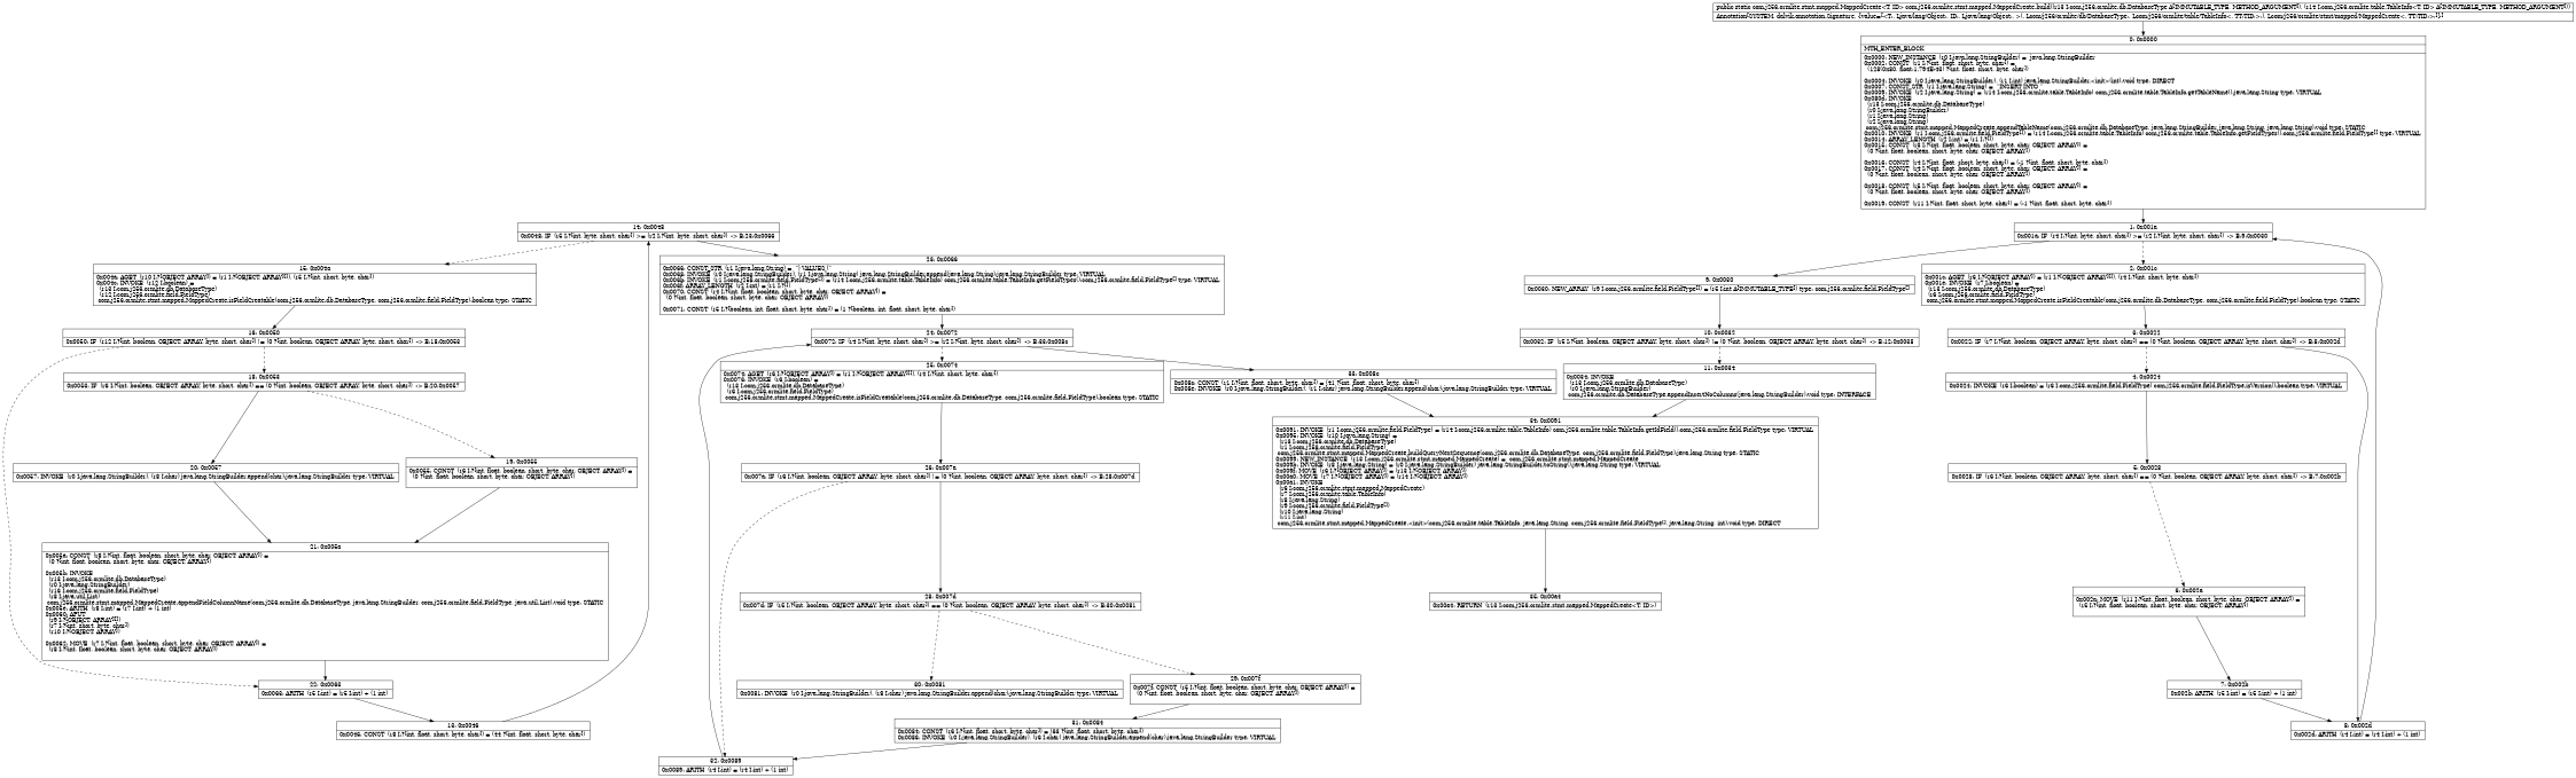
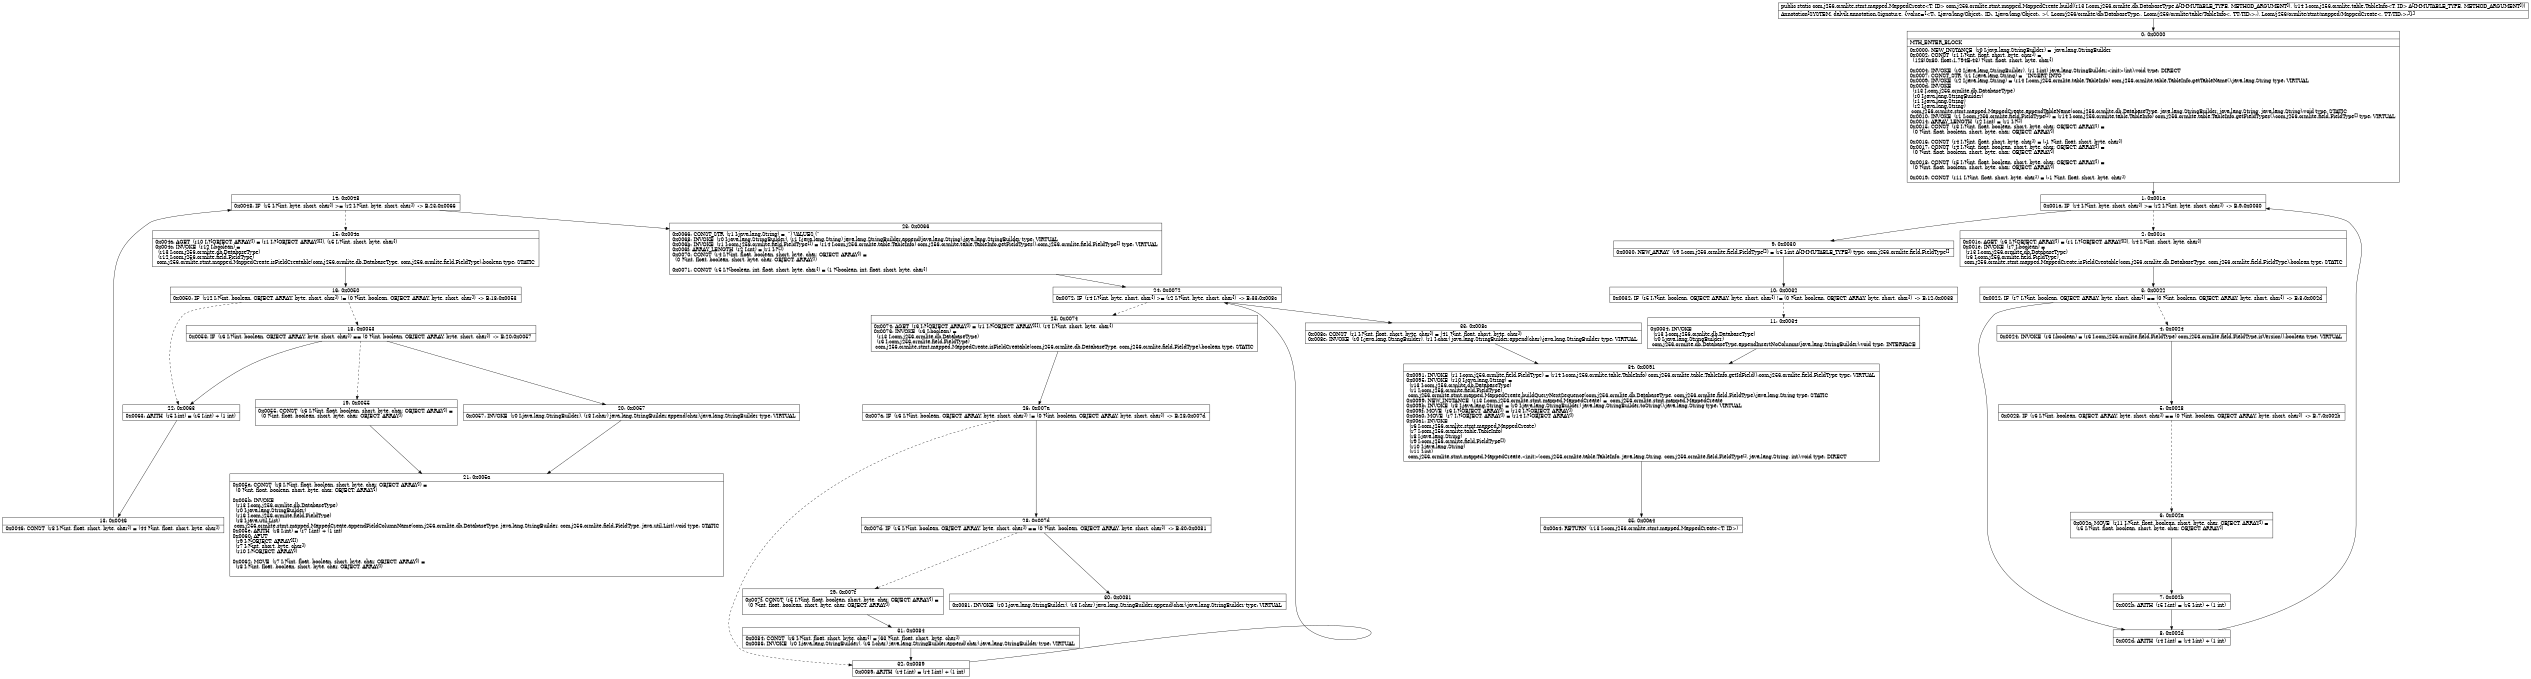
  digraph {
    node [shape=record]
-   n1 [label="{0\:\ 0x0000|MTH_ENTER_BLOCK\l|0x0000: NEW_INSTANCE  (r0 I:java.lang.StringBuilder) =  java.lang.StringBuilder \l0x0002: CONST  (r1 I:?[int, float, short, byte, char]) = \l  (128(0x80, float:1.794E\-43) ?[int, float, short, byte, char])\l \l0x0004: INVOKE  (r0 I:java.lang.StringBuilder), (r1 I:int) java.lang.StringBuilder.\<init\>(int):void type: DIRECT \l0x0007: CONST_STR  (r1 I:java.lang.String) =  \"INSERT INTO \" \l0x0009: INVOKE  (r2 I:java.lang.String) = (r14 I:com.j256.ormlite.table.TableInfo) com.j256.ormlite.table.TableInfo.getTableName():java.lang.String type: VIRTUAL \l0x080d: INVOKE  \l  (r13 I:com.j256.ormlite.db.DatabaseType)\l  (r0 I:java.lang.StringBuilder)\l  (r1 I:java.lang.String)\l  (r2 I:java.lang.String)\l com.j256.ormlite.stmt.mapped.MappedCreate.appendTableName(com.j256.ormlite.db.DatabaseType, java.lang.StringBuilder, java.lang.String, java.lang.String):void type: STATIC \l0x0010: INVOKE  (r1 I:com.j256.ormlite.field.FieldType[]) = (r14 I:com.j256.ormlite.table.TableInfo) com.j256.ormlite.table.TableInfo.getFieldTypes():com.j256.ormlite.field.FieldType[] type: VIRTUAL \l0x0014: ARRAY_LENGTH  (r2 I:int) = (r1 I:?[]) \l0x0015: CONST  (r3 I:?[int, float, boolean, short, byte, char, OBJECT, ARRAY]) = \l  (0 ?[int, float, boolean, short, byte, char, OBJECT, ARRAY])\l \l0x0016: CONST  (r4 I:?[int, float, short, byte, char]) = (\-1 ?[int, float, short, byte, char]) \l0x0017: CONST  (r4 I:?[int, float, boolean, short, byte, char, OBJECT, ARRAY]) = \l  (0 ?[int, float, boolean, short, byte, char, OBJECT, ARRAY])\l \l0x0018: CONST  (r5 I:?[int, float, boolean, short, byte, char, OBJECT, ARRAY]) = \l  (0 ?[int, float, boolean, short, byte, char, OBJECT, ARRAY])\l \l0x0019: CONST  (r11 I:?[int, float, short, byte, char]) = (\-1 ?[int, float, short, byte, char]) \l}"]
+   n1 [label="{0\:\ 0x0000|MTH_ENTER_BLOCK\l|0x0000: NEW_INSTANCE  (r0 I:java.lang.StringBuilder) =  java.lang.StringBuilder \l0x0002: CONST  (r1 I:?[int, float, short, byte, char]) = \l  (128(0x80, float:1.794E\-43) ?[int, float, short, byte, char])\l \l0x0004: INVOKE  (r0 I:java.lang.StringBuilder), (r1 I:int) java.lang.StringBuilder.\<init\>(int):void type: DIRECT \l0x0007: CONST_STR  (r1 I:java.lang.String) =  \"INSERT INTO \" \l0x0009: INVOKE  (r2 I:java.lang.String) = (r14 I:com.j256.ormlite.table.TableInfo) com.j256.ormlite.table.TableInfo.getTableName():java.lang.String type: VIRTUAL \l0x000d: INVOKE  \l  (r13 I:com.j256.ormlite.db.DatabaseType)\l  (r0 I:java.lang.StringBuilder)\l  (r1 I:java.lang.String)\l  (r2 I:java.lang.String)\l com.j256.ormlite.stmt.mapped.MappedCreate.appendTableName(com.j256.ormlite.db.DatabaseType, java.lang.StringBuilder, java.lang.String, java.lang.String):void type: STATIC \l0x0010: INVOKE  (r1 I:com.j256.ormlite.field.FieldType[]) = (r14 I:com.j256.ormlite.table.TableInfo) com.j256.ormlite.table.TableInfo.getFieldTypes():com.j256.ormlite.field.FieldType[] type: VIRTUAL \l0x0014: ARRAY_LENGTH  (r2 I:int) = (r1 I:?[]) \l0x0015: CONST  (r3 I:?[int, float, boolean, short, byte, char, OBJECT, ARRAY]) = \l  (0 ?[int, float, boolean, short, byte, char, OBJECT, ARRAY])\l \l0x0016: CONST  (r4 I:?[int, float, short, byte, char]) = (\-1 ?[int, float, short, byte, char]) \l0x0017: CONST  (r4 I:?[int, float, boolean, short, byte, char, OBJECT, ARRAY]) = \l  (0 ?[int, float, boolean, short, byte, char, OBJECT, ARRAY])\l \l0x0018: CONST  (r5 I:?[int, float, boolean, short, byte, char, OBJECT, ARRAY]) = \l  (0 ?[int, float, boolean, short, byte, char, OBJECT, ARRAY])\l \l0x0019: CONST  (r11 I:?[int, float, short, byte, char]) = (\-1 ?[int, float, short, byte, char]) \l}"]
    n2 [label="{1\:\ 0x001a|0x001a: IF  (r4 I:?[int, byte, short, char]) \>= (r2 I:?[int, byte, short, char])  \-\> B:9:0x0030 \l}"]
    n3 [label="{2\:\ 0x001c|0x001c: AGET  (r6 I:?[OBJECT, ARRAY]) = (r1 I:?[OBJECT, ARRAY][]), (r4 I:?[int, short, byte, char]) \l0x001e: INVOKE  (r7 I:boolean) = \l  (r13 I:com.j256.ormlite.db.DatabaseType)\l  (r6 I:com.j256.ormlite.field.FieldType)\l com.j256.ormlite.stmt.mapped.MappedCreate.isFieldCreatable(com.j256.ormlite.db.DatabaseType, com.j256.ormlite.field.FieldType):boolean type: STATIC \l}"]
    n4 [label="{9\:\ 0x0030|0x0030: NEW_ARRAY  (r9 I:com.j256.ormlite.field.FieldType[]) = (r5 I:int A[IMMUTABLE_TYPE]) type: com.j256.ormlite.field.FieldType[] \l}"]
    n5 [label="{3\:\ 0x0022|0x0022: IF  (r7 I:?[int, boolean, OBJECT, ARRAY, byte, short, char]) == (0 ?[int, boolean, OBJECT, ARRAY, byte, short, char])  \-\> B:8:0x002d \l}"]
    n6 [label="{10\:\ 0x0032|0x0032: IF  (r5 I:?[int, boolean, OBJECT, ARRAY, byte, short, char]) != (0 ?[int, boolean, OBJECT, ARRAY, byte, short, char])  \-\> B:12:0x0038 \l}"]
    n7 [label="{4\:\ 0x0024|0x0024: INVOKE  (r6 I:boolean) = (r6 I:com.j256.ormlite.field.FieldType) com.j256.ormlite.field.FieldType.isVersion():boolean type: VIRTUAL \l}"]
    n8 [label="{8\:\ 0x002d|0x002d: ARITH  (r4 I:int) = (r4 I:int) + (1 int) \l}"]
    n9 [label="{5\:\ 0x0028|0x0028: IF  (r6 I:?[int, boolean, OBJECT, ARRAY, byte, short, char]) == (0 ?[int, boolean, OBJECT, ARRAY, byte, short, char])  \-\> B:7:0x002b \l}"]
    n10 [label="{6\:\ 0x002a|0x002a: MOVE  (r11 I:?[int, float, boolean, short, byte, char, OBJECT, ARRAY]) = \l  (r5 I:?[int, float, boolean, short, byte, char, OBJECT, ARRAY])\l \l}"]
    n11 [label="{7\:\ 0x002b|0x002b: ARITH  (r5 I:int) = (r5 I:int) + (1 int) \l}"]
    n12 [label="{11\:\ 0x0034|0x0034: INVOKE  \l  (r13 I:com.j256.ormlite.db.DatabaseType)\l  (r0 I:java.lang.StringBuilder)\l com.j256.ormlite.db.DatabaseType.appendInsertNoColumns(java.lang.StringBuilder):void type: INTERFACE \l}"]
    n13 [label="{34\:\ 0x0091|0x0091: INVOKE  (r1 I:com.j256.ormlite.field.FieldType) = (r14 I:com.j256.ormlite.table.TableInfo) com.j256.ormlite.table.TableInfo.getIdField():com.j256.ormlite.field.FieldType type: VIRTUAL \l0x0095: INVOKE  (r10 I:java.lang.String) = \l  (r13 I:com.j256.ormlite.db.DatabaseType)\l  (r1 I:com.j256.ormlite.field.FieldType)\l com.j256.ormlite.stmt.mapped.MappedCreate.buildQueryNextSequence(com.j256.ormlite.db.DatabaseType, com.j256.ormlite.field.FieldType):java.lang.String type: STATIC \l0x0099: NEW_INSTANCE  (r13 I:com.j256.ormlite.stmt.mapped.MappedCreate) =  com.j256.ormlite.stmt.mapped.MappedCreate \l0x009b: INVOKE  (r8 I:java.lang.String) = (r0 I:java.lang.StringBuilder) java.lang.StringBuilder.toString():java.lang.String type: VIRTUAL \l0x009f: MOVE  (r6 I:?[OBJECT, ARRAY]) = (r13 I:?[OBJECT, ARRAY]) \l0x00a0: MOVE  (r7 I:?[OBJECT, ARRAY]) = (r14 I:?[OBJECT, ARRAY]) \l0x00a1: INVOKE  \l  (r6 I:com.j256.ormlite.stmt.mapped.MappedCreate)\l  (r7 I:com.j256.ormlite.table.TableInfo)\l  (r8 I:java.lang.String)\l  (r9 I:com.j256.ormlite.field.FieldType[])\l  (r10 I:java.lang.String)\l  (r11 I:int)\l com.j256.ormlite.stmt.mapped.MappedCreate.\<init\>(com.j256.ormlite.table.TableInfo, java.lang.String, com.j256.ormlite.field.FieldType[], java.lang.String, int):void type: DIRECT \l}"]
    n14 [label="{35\:\ 0x00a4|0x00a4: RETURN  (r13 I:com.j256.ormlite.stmt.mapped.MappedCreate\<T, ID\>) \l}"]
    n15 [label="{13\:\ 0x0046|0x0046: CONST  (r8 I:?[int, float, short, byte, char]) = (44 ?[int, float, short, byte, char]) \l}"]
    n16 [label="{14\:\ 0x0048|0x0048: IF  (r5 I:?[int, byte, short, char]) \>= (r2 I:?[int, byte, short, char])  \-\> B:23:0x0066 \l}"]
    n17 [label="{15\:\ 0x004a|0x004a: AGET  (r10 I:?[OBJECT, ARRAY]) = (r1 I:?[OBJECT, ARRAY][]), (r5 I:?[int, short, byte, char]) \l0x004c: INVOKE  (r12 I:boolean) = \l  (r13 I:com.j256.ormlite.db.DatabaseType)\l  (r12 I:com.j256.ormlite.field.FieldType)\l com.j256.ormlite.stmt.mapped.MappedCreate.isFieldCreatable(com.j256.ormlite.db.DatabaseType, com.j256.ormlite.field.FieldType):boolean type: STATIC \l}"]
    n18 [label="{23\:\ 0x0066|0x0066: CONST_STR  (r1 I:java.lang.String) =  \") VALUES (\" \l0x0068: INVOKE  (r0 I:java.lang.StringBuilder), (r1 I:java.lang.String) java.lang.StringBuilder.append(java.lang.String):java.lang.StringBuilder type: VIRTUAL \l0x006b: INVOKE  (r1 I:com.j256.ormlite.field.FieldType[]) = (r14 I:com.j256.ormlite.table.TableInfo) com.j256.ormlite.table.TableInfo.getFieldTypes():com.j256.ormlite.field.FieldType[] type: VIRTUAL \l0x006f: ARRAY_LENGTH  (r2 I:int) = (r1 I:?[]) \l0x0070: CONST  (r4 I:?[int, float, boolean, short, byte, char, OBJECT, ARRAY]) = \l  (0 ?[int, float, boolean, short, byte, char, OBJECT, ARRAY])\l \l0x0071: CONST  (r5 I:?[boolean, int, float, short, byte, char]) = (1 ?[boolean, int, float, short, byte, char]) \l}"]
    n19 [label="{16\:\ 0x0050|0x0050: IF  (r12 I:?[int, boolean, OBJECT, ARRAY, byte, short, char]) != (0 ?[int, boolean, OBJECT, ARRAY, byte, short, char])  \-\> B:18:0x0053 \l}"]
    n20 [label="{24\:\ 0x0072|0x0072: IF  (r4 I:?[int, byte, short, char]) \>= (r2 I:?[int, byte, short, char])  \-\> B:33:0x008c \l}"]
    n21 [label="{18\:\ 0x0053|0x0053: IF  (r6 I:?[int, boolean, OBJECT, ARRAY, byte, short, char]) == (0 ?[int, boolean, OBJECT, ARRAY, byte, short, char])  \-\> B:20:0x0057 \l}"]
    n22 [label="{22\:\ 0x0063|0x0063: ARITH  (r5 I:int) = (r5 I:int) + (1 int) \l}"]
    n23 [label="{19\:\ 0x0055|0x0055: CONST  (r6 I:?[int, float, boolean, short, byte, char, OBJECT, ARRAY]) = \l  (0 ?[int, float, boolean, short, byte, char, OBJECT, ARRAY])\l \l}"]
    n24 [label="{20\:\ 0x0057|0x0057: INVOKE  (r0 I:java.lang.StringBuilder), (r8 I:char) java.lang.StringBuilder.append(char):java.lang.StringBuilder type: VIRTUAL \l}"]
    n25 [label="{21\:\ 0x005a|0x005a: CONST  (r8 I:?[int, float, boolean, short, byte, char, OBJECT, ARRAY]) = \l  (0 ?[int, float, boolean, short, byte, char, OBJECT, ARRAY])\l \l0x005b: INVOKE  \l  (r13 I:com.j256.ormlite.db.DatabaseType)\l  (r0 I:java.lang.StringBuilder)\l  (r16 I:com.j256.ormlite.field.FieldType)\l  (r8 I:java.util.List)\l com.j256.ormlite.stmt.mapped.MappedCreate.appendFieldColumnName(com.j256.ormlite.db.DatabaseType, java.lang.StringBuilder, com.j256.ormlite.field.FieldType, java.util.List):void type: STATIC \l0x005e: ARITH  (r8 I:int) = (r7 I:int) + (1 int) \l0x0060: APUT  \l  (r9 I:?[OBJECT, ARRAY][])\l  (r7 I:?[int, short, byte, char])\l  (r10 I:?[OBJECT, ARRAY])\l \l0x0062: MOVE  (r7 I:?[int, float, boolean, short, byte, char, OBJECT, ARRAY]) = \l  (r8 I:?[int, float, boolean, short, byte, char, OBJECT, ARRAY])\l \l}"]
    n26 [label="{25\:\ 0x0074|0x0074: AGET  (r6 I:?[OBJECT, ARRAY]) = (r1 I:?[OBJECT, ARRAY][]), (r4 I:?[int, short, byte, char]) \l0x0076: INVOKE  (r6 I:boolean) = \l  (r13 I:com.j256.ormlite.db.DatabaseType)\l  (r6 I:com.j256.ormlite.field.FieldType)\l com.j256.ormlite.stmt.mapped.MappedCreate.isFieldCreatable(com.j256.ormlite.db.DatabaseType, com.j256.ormlite.field.FieldType):boolean type: STATIC \l}"]
    n27 [label="{33\:\ 0x008c|0x008c: CONST  (r1 I:?[int, float, short, byte, char]) = (41 ?[int, float, short, byte, char]) \l0x008e: INVOKE  (r0 I:java.lang.StringBuilder), (r1 I:char) java.lang.StringBuilder.append(char):java.lang.StringBuilder type: VIRTUAL \l}"]
    n28 [label="{26\:\ 0x007a|0x007a: IF  (r6 I:?[int, boolean, OBJECT, ARRAY, byte, short, char]) != (0 ?[int, boolean, OBJECT, ARRAY, byte, short, char])  \-\> B:28:0x007d \l}"]
    n29 [label="{28\:\ 0x007d|0x007d: IF  (r5 I:?[int, boolean, OBJECT, ARRAY, byte, short, char]) == (0 ?[int, boolean, OBJECT, ARRAY, byte, short, char])  \-\> B:30:0x0081 \l}"]
    n30 [label="{32\:\ 0x0089|0x0089: ARITH  (r4 I:int) = (r4 I:int) + (1 int) \l}"]
    n31 [label="{29\:\ 0x007f|0x007f: CONST  (r5 I:?[int, float, boolean, short, byte, char, OBJECT, ARRAY]) = \l  (0 ?[int, float, boolean, short, byte, char, OBJECT, ARRAY])\l \l}"]
    n32 [label="{30\:\ 0x0081|0x0081: INVOKE  (r0 I:java.lang.StringBuilder), (r8 I:char) java.lang.StringBuilder.append(char):java.lang.StringBuilder type: VIRTUAL \l}"]
    n33 [label="{31\:\ 0x0084|0x0084: CONST  (r6 I:?[int, float, short, byte, char]) = (63 ?[int, float, short, byte, char]) \l0x0086: INVOKE  (r0 I:java.lang.StringBuilder), (r6 I:char) java.lang.StringBuilder.append(char):java.lang.StringBuilder type: VIRTUAL \l}"]
    n34 [label="{public static com.j256.ormlite.stmt.mapped.MappedCreate\<T, ID\> com.j256.ormlite.stmt.mapped.MappedCreate.build((r13 I:com.j256.ormlite.db.DatabaseType A[IMMUTABLE_TYPE, METHOD_ARGUMENT]), (r14 I:com.j256.ormlite.table.TableInfo\<T, ID\> A[IMMUTABLE_TYPE, METHOD_ARGUMENT]))  | Annotation[SYSTEM, dalvik.annotation.Signature, \{value=[\<T:, Ljava\/lang\/Object;, ID:, Ljava\/lang\/Object;, \>(, Lcom\/j256\/ormlite\/db\/DatabaseType;, Lcom\/j256\/ormlite\/table\/TableInfo\<, TT;TID;\>;), Lcom\/j256\/ormlite\/stmt\/mapped\/MappedCreate\<, TT;TID;\>;]\}]\l}"]
    n1 -> n2
    n2 -> n3 [style=dashed]
    n2 -> n4
    n3 -> n5
    n4 -> n6
    n5 -> n7 [style=dashed]
    n5 -> n8
    n6 -> n12 [style=dashed]
    n7 -> n9
    n8 -> n2
    n9 -> n10 [style=dashed]
    n10 -> n11
    n11 -> n8
    n12 -> n13
    n13 -> n14
    n15 -> n16
    n16 -> n17 [style=dashed]
    n16 -> n18
    n17 -> n19
    n18 -> n20
    n19 -> n21 [style=dashed]
    n19 -> n22 [style=dashed]
    n20 -> n26 [style=dashed]
    n20 -> n27
    n21 -> n23 [style=dashed]
    n21 -> n24
    n22 -> n15
    n23 -> n25
    n24 -> n25
-   n25 -> n22
+   n21 -> n22
    n26 -> n28
    n27 -> n13
    n28 -> n29
    n28 -> n30 [style=dashed]
    n29 -> n31 [style=dashed]
-   n29 -> n32 [style=dashed]
+   n29 -> n32
    n30 -> n20
    n31 -> n33
    n33 -> n30
    n34 -> n1
  }
